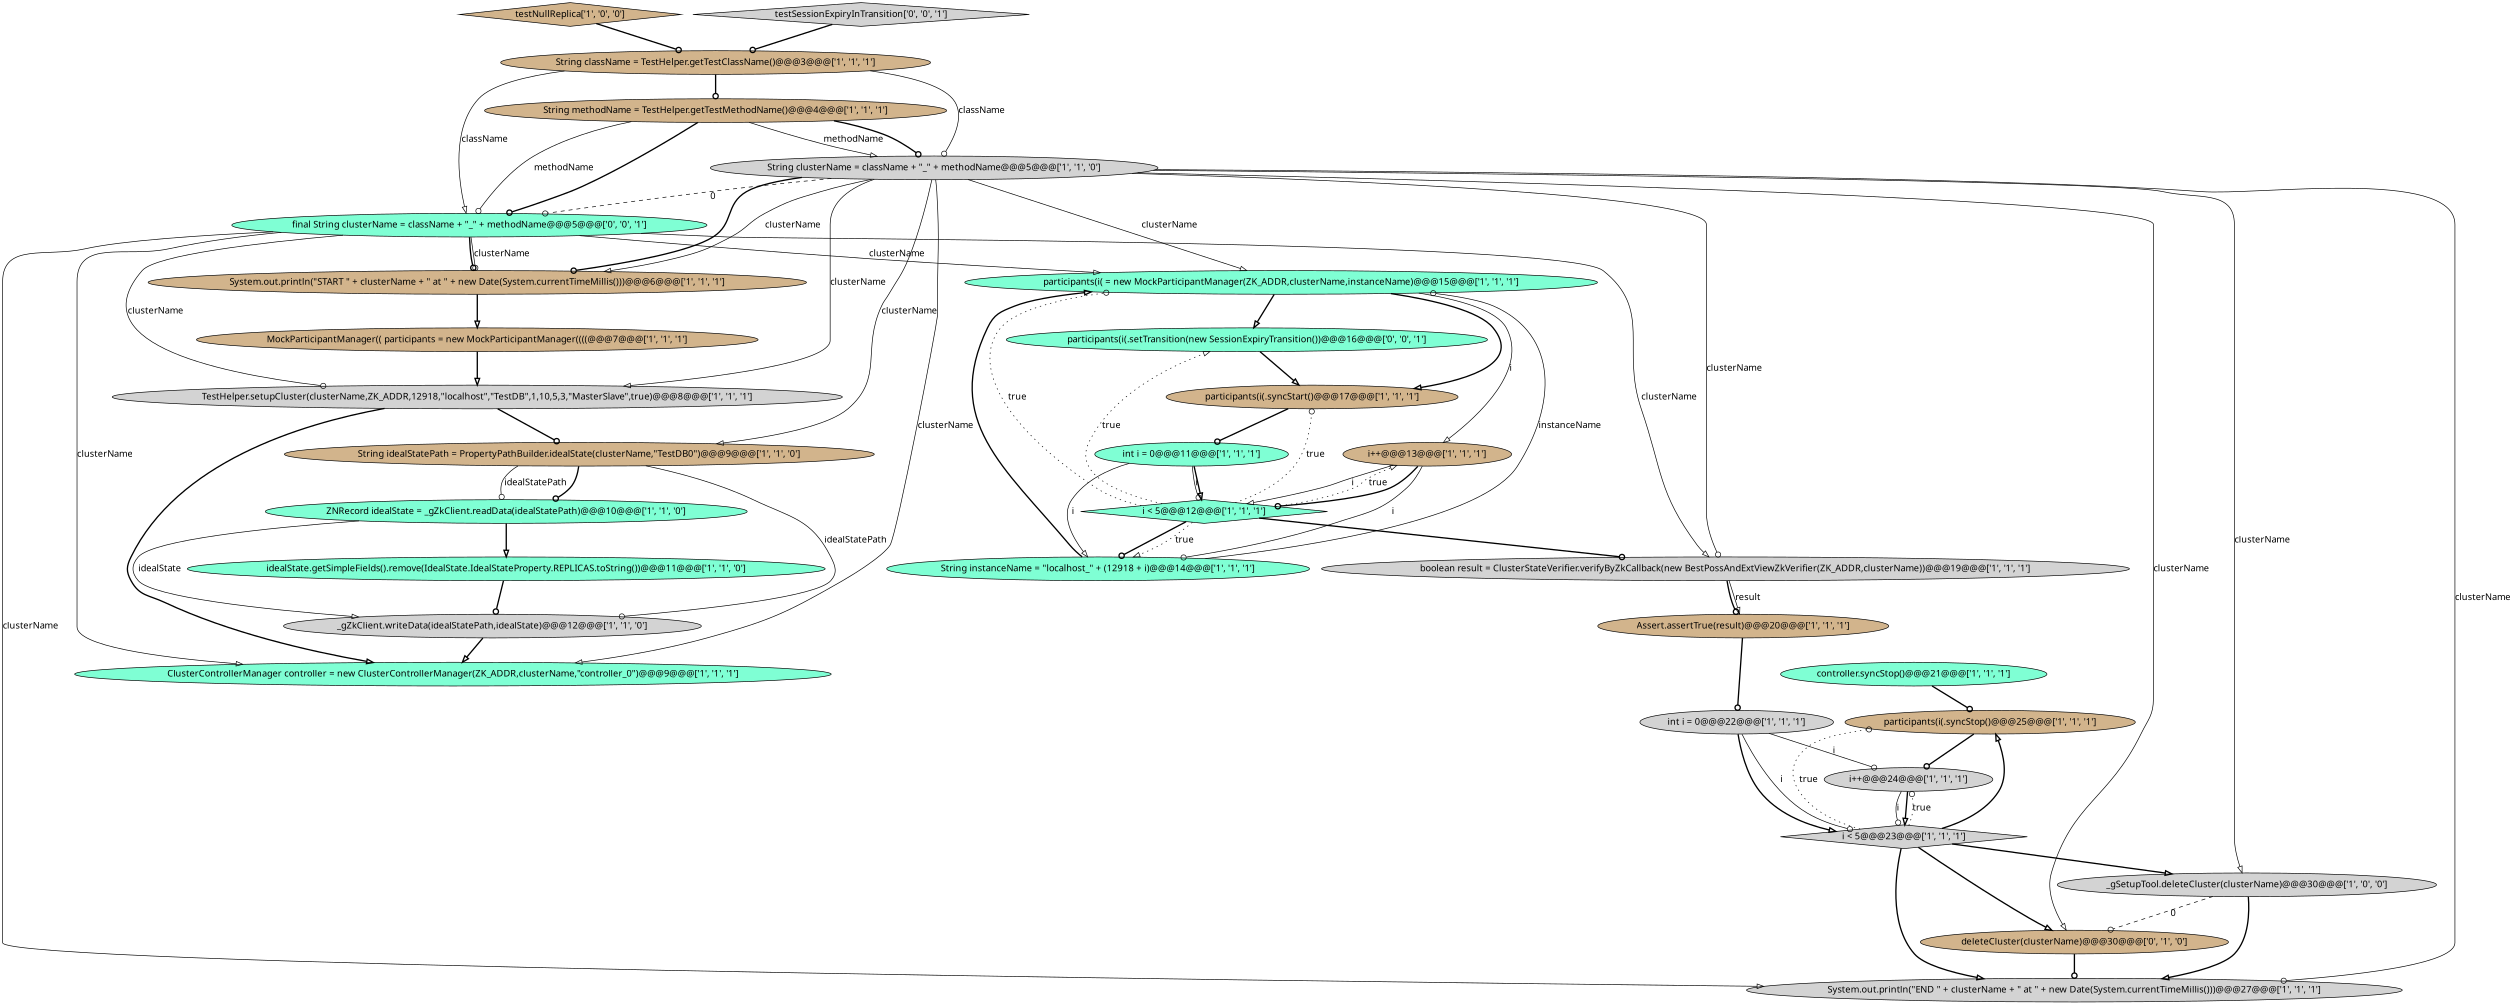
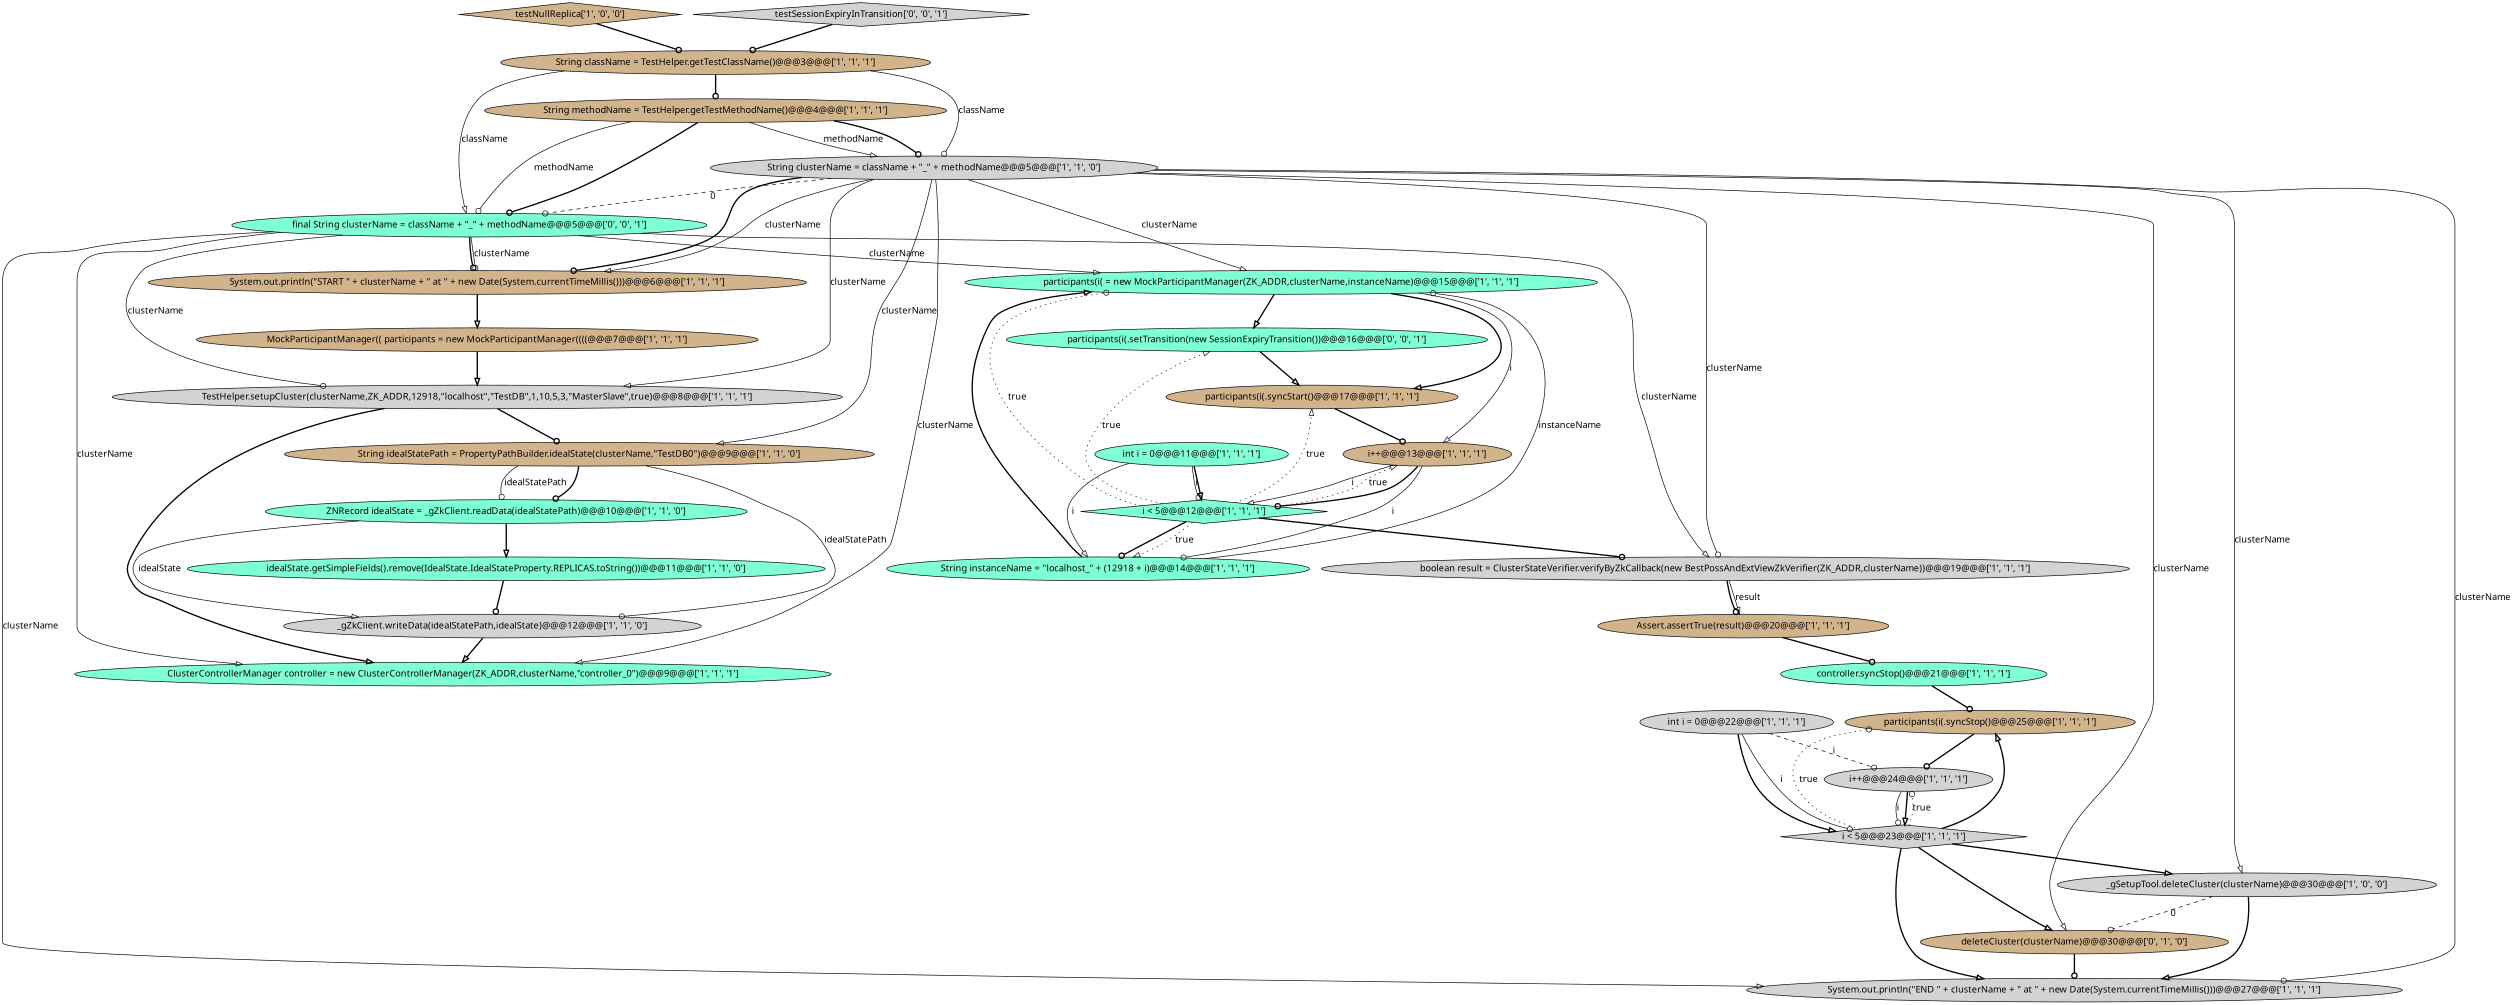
  digraph {
    fontname="Noto Sans"
    node [fillcolor=tan fontname="Noto Sans" shape=ellipse style=filled]
    edge [arrowhead=odot fontname="Noto Sans" style=bold]
    n1 [fillcolor=lightgrey label="String clusterName = className + \"_\" + methodName@@@5@@@['1', '1', '0']"]
    n2 [fillcolor=aquamarine label="final String clusterName = className + \"_\" + methodName@@@5@@@['0', '0', '1']"]
    n3 [label="System.out.println(\"START \" + clusterName + \" at \" + new Date(System.currentTimeMillis()))@@@6@@@['1', '1', '1']"]
    n4 [label="String idealStatePath = PropertyPathBuilder.idealState(clusterName,\"TestDB0\")@@@9@@@['1', '1', '0']"]
    n5 [fillcolor=aquamarine label="participants(i( = new MockParticipantManager(ZK_ADDR,clusterName,instanceName)@@@15@@@['1', '1', '1']"]
    n6 [fillcolor=lightgrey label="System.out.println(\"END \" + clusterName + \" at \" + new Date(System.currentTimeMillis()))@@@27@@@['1', '1', '1']"]
    n7 [fillcolor=aquamarine label="ClusterControllerManager controller = new ClusterControllerManager(ZK_ADDR,clusterName,\"controller_0\")@@@9@@@['1', '1', '1']"]
    n8 [fillcolor=lightgrey label="TestHelper.setupCluster(clusterName,ZK_ADDR,12918,\"localhost\",\"TestDB\",1,10,5,3,\"MasterSlave\",true)@@@8@@@['1', '1', '1']"]
    n9 [fillcolor=lightgrey label="_gSetupTool.deleteCluster(clusterName)@@@30@@@['1', '0', '0']"]
    n10 [label="deleteCluster(clusterName)@@@30@@@['0', '1', '0']"]
    n11 [fillcolor=lightgrey label="boolean result = ClusterStateVerifier.verifyByZkCallback(new BestPossAndExtViewZkVerifier(ZK_ADDR,clusterName))@@@19@@@['1', '1', '1']"]
    n12 [label="MockParticipantManager(( participants = new MockParticipantManager((((@@@7@@@['1', '1', '1']"]
    n13 [fillcolor=aquamarine label="ZNRecord idealState = _gZkClient.readData(idealStatePath)@@@10@@@['1', '1', '0']"]
    n14 [fillcolor=lightgrey label="_gZkClient.writeData(idealStatePath,idealState)@@@12@@@['1', '1', '0']"]
    n15 [fillcolor=aquamarine label="participants(i(.setTransition(new SessionExpiryTransition())@@@16@@@['0', '0', '1']"]
    n16 [label="i++@@@13@@@['1', '1', '1']"]
    n17 [label="participants(i(.syncStart()@@@17@@@['1', '1', '1']"]
    n18 [label="Assert.assertTrue(result)@@@20@@@['1', '1', '1']"]
    n19 [fillcolor=aquamarine label="int i = 0@@@11@@@['1', '1', '1']"]
    n20 [fillcolor=aquamarine label="i < 5@@@12@@@['1', '1', '1']" shape=diamond]
    n21 [fillcolor=aquamarine label="String instanceName = \"localhost_\" + (12918 + i)@@@14@@@['1', '1', '1']"]
    n22 [label="participants(i(.syncStop()@@@25@@@['1', '1', '1']"]
    n23 [fillcolor=lightgrey label="i++@@@24@@@['1', '1', '1']"]
    n24 [fillcolor=lightgrey label="i < 5@@@23@@@['1', '1', '1']" shape=diamond]
    n25 [label="String methodName = TestHelper.getTestMethodName()@@@4@@@['1', '1', '1']"]
    n26 [fillcolor=aquamarine label="idealState.getSimpleFields().remove(IdealState.IdealStateProperty.REPLICAS.toString())@@@11@@@['1', '1', '0']"]
    n27 [fillcolor=aquamarine label="controller.syncStop()@@@21@@@['1', '1', '1']"]
    n28 [fillcolor=lightgrey label="int i = 0@@@22@@@['1', '1', '1']"]
    n29 [label="testNullReplica['1', '0', '0']" shape=diamond]
    n30 [label="String className = TestHelper.getTestClassName()@@@3@@@['1', '1', '1']"]
    n31 [fillcolor=lightgrey label="testSessionExpiryInTransition['0', '0', '1']" shape=diamond]
    n1 -> n2 [label=0 style=dashed]
    n1 -> n3
    n1 -> n3 [arrowhead=onormal label=clusterName style=solid]
    n1 -> n4 [arrowhead=onormal label=clusterName style=solid]
    n1 -> n5 [arrowhead=onormal label=clusterName style=solid]
    n1 -> n6 [label=clusterName style=solid]
    n1 -> n7 [arrowhead=onormal label=clusterName style=solid]
    n1 -> n8 [arrowhead=onormal label=clusterName style=solid]
    n1 -> n9 [arrowhead=onormal label=clusterName style=solid]
    n1 -> n10 [arrowhead=onormal label=clusterName style=solid]
    n1 -> n11 [label=clusterName style=solid]
    n2 -> n3 [label=clusterName style=solid]
    n2 -> n3
    n2 -> n5 [arrowhead=onormal label=clusterName style=solid]
    n2 -> n6 [arrowhead=onormal label=clusterName style=solid]
    n2 -> n7 [arrowhead=onormal label=clusterName style=solid]
    n2 -> n8 [label=clusterName style=solid]
    n2 -> n11 [arrowhead=onormal label=clusterName style=solid]
    n3 -> n12 [arrowhead=onormal]
    n4 -> n13
    n4 -> n13 [label=idealStatePath style=solid]
    n4 -> n14 [label=idealStatePath style=solid]
    n5 -> n15 [arrowhead=onormal]
    n5 -> n16 [arrowhead=onormal label=i style=solid]
    n5 -> n17 [arrowhead=onormal]
    n8 -> n4
    n8 -> n7 [arrowhead=onormal]
    n9 -> n6 [arrowhead=onormal]
    n9 -> n10 [label=0 style=dashed]
    n10 -> n6
    n11 -> n18
    n11 -> n18 [arrowhead=onormal label=result style=solid]
    n12 -> n8 [arrowhead=onormal]
    n13 -> n14 [arrowhead=onormal label=idealState style=solid]
    n13 -> n26 [arrowhead=onormal]
    n14 -> n7 [arrowhead=onormal]
    n15 -> n17 [arrowhead=onormal]
    n16 -> n20
    n16 -> n20 [arrowhead=onormal label=i style=solid]
    n16 -> n21 [label=i style=solid]
-   n17 -> n19
-   n18 -> n28
+   n17 -> n16
+   n18 -> n27
    n19 -> n20 [arrowhead=onormal]
    n19 -> n20 [label=i style=solid]
    n19 -> n21 [arrowhead=onormal label=i style=solid]
    n20 -> n5 [label=true style=dotted]
    n20 -> n11
    n20 -> n15 [arrowhead=onormal label=true style=dotted]
    n20 -> n16 [arrowhead=onormal label=true style=dotted]
-   n20 -> n17 [label=true style=dotted]
+   n20 -> n17 [arrowhead=onormal label=true style=dotted]
    n20 -> n21
    n20 -> n21 [arrowhead=onormal label=true style=dotted]
    n21 -> n5 [arrowhead=onormal]
    n21 -> n5 [label=instanceName style=solid]
    n22 -> n23
    n23 -> n24 [label=i style=solid]
    n23 -> n24 [arrowhead=onormal]
    n24 -> n6 [arrowhead=onormal]
    n24 -> n9 [arrowhead=onormal]
    n24 -> n10 [arrowhead=onormal]
    n24 -> n22 [arrowhead=onormal]
    n24 -> n22 [label=true style=dotted]
    n24 -> n23 [label=true style=dotted]
    n25 -> n1 [arrowhead=onormal label=methodName style=solid]
    n25 -> n1
    n25 -> n2
    n25 -> n2 [label=methodName style=solid]
    n26 -> n14
    n27 -> n22
-   n28 -> n23 [label=i style=solid]
+   n28 -> n23 [label=i style=dashed]
    n28 -> n24 [label=i style=solid]
    n28 -> n24 [arrowhead=onormal]
    n29 -> n30
    n30 -> n1 [label=className style=solid]
    n30 -> n2 [arrowhead=onormal label=className style=solid]
    n30 -> n25
    n31 -> n30
  }
